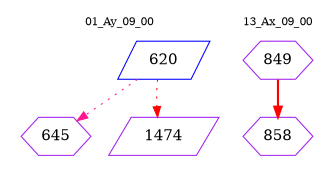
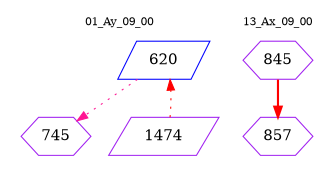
  digraph {
    node [color=purple shape=hexagon]
    edge [color=red style=dotted]
    n1 [color=blue label=620 shape=parallelogram]
-   n2 [label=645]
+   n2 [label=745]
    n3 [label=1474 shape=parallelogram]
-   n4 [label=849]
-   n5 [label=858]
+   n4 [label=845]
+   n5 [label=857]
    subgraph cluster_1 {
      color=white
      fontsize=10
      label="01_Ay_09_00"
      n1
      n2
      n3
    }
    subgraph cluster_2 {
      color=white
      fontsize=10
      label="13_Ax_09_00"
      n4
      n5
    }
    n1 -> n2 [color=deeppink]
-   n1 -> n3
+   n3 -> n1
    n4 -> n5 [style=bold]
  }
